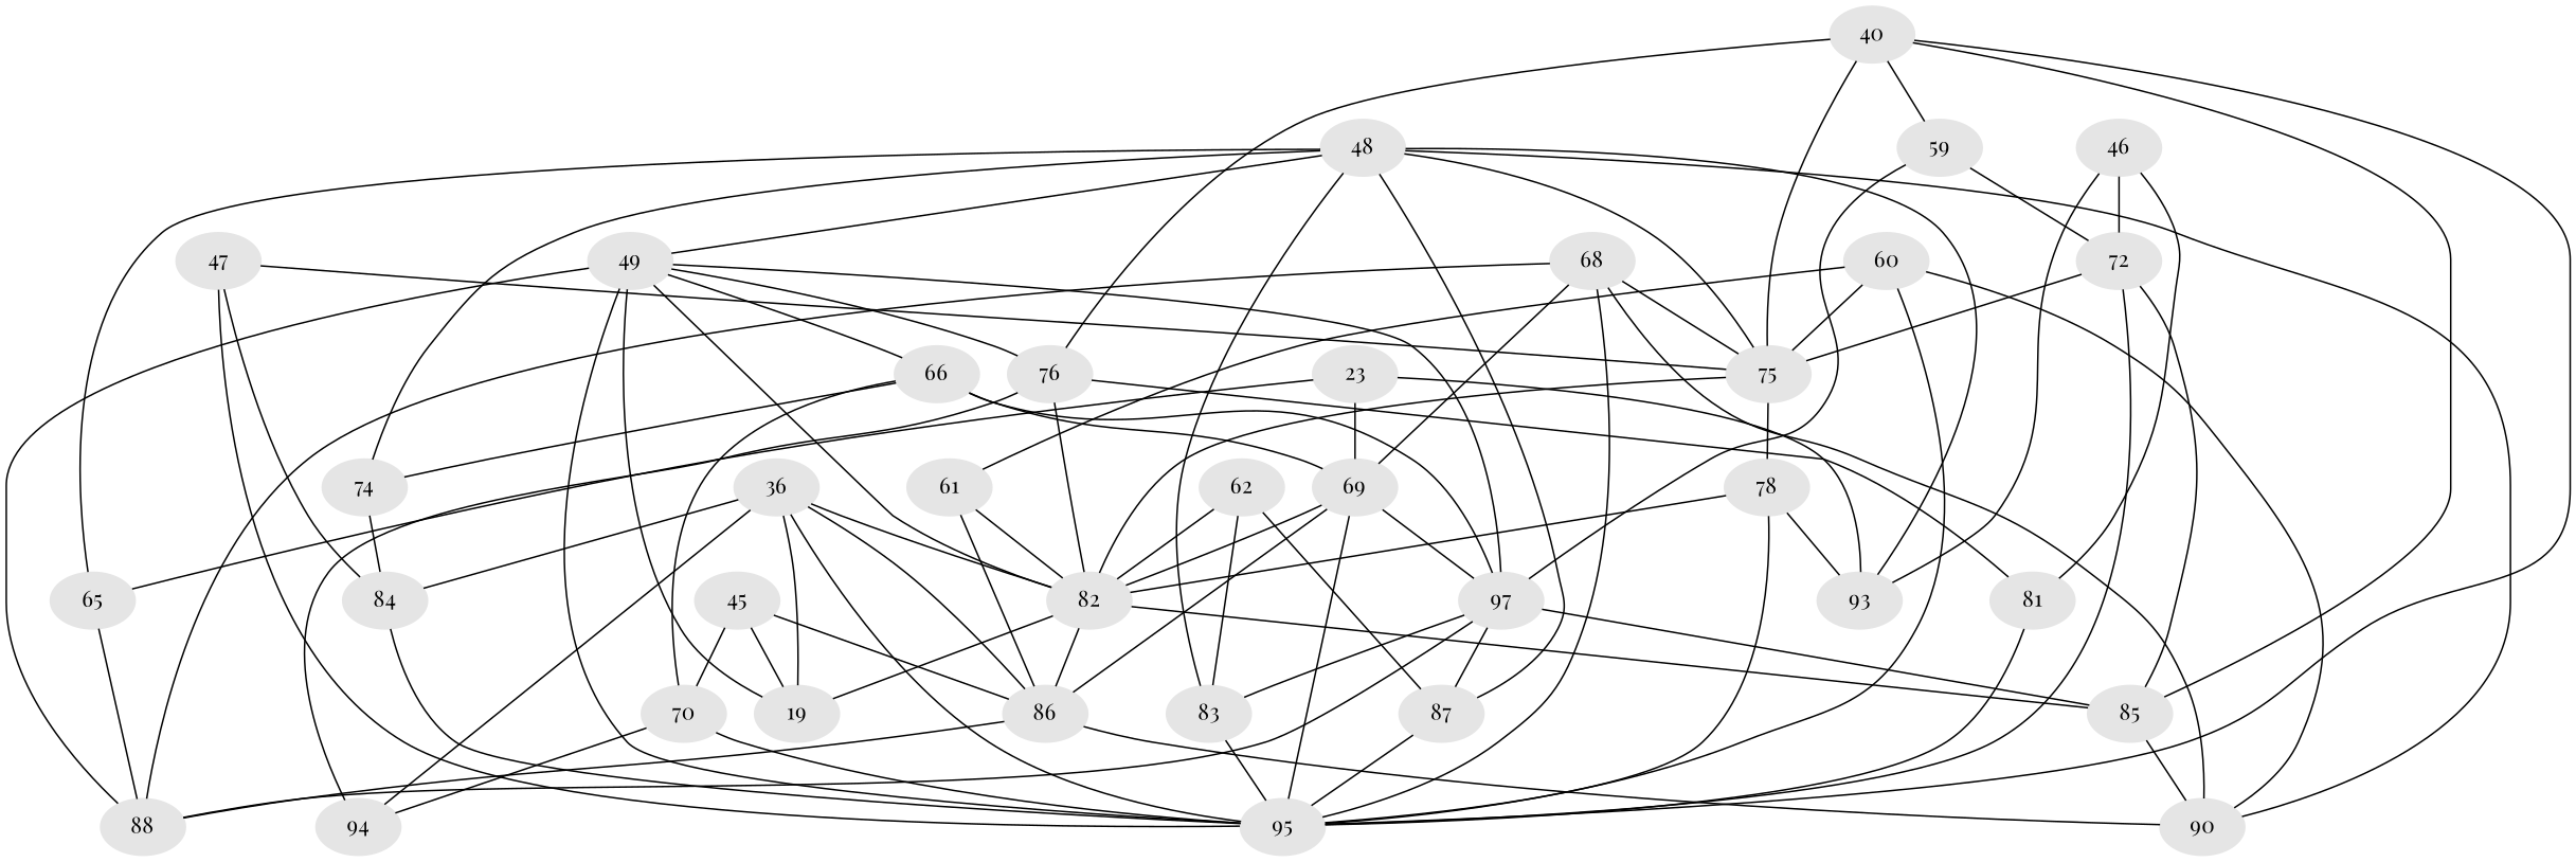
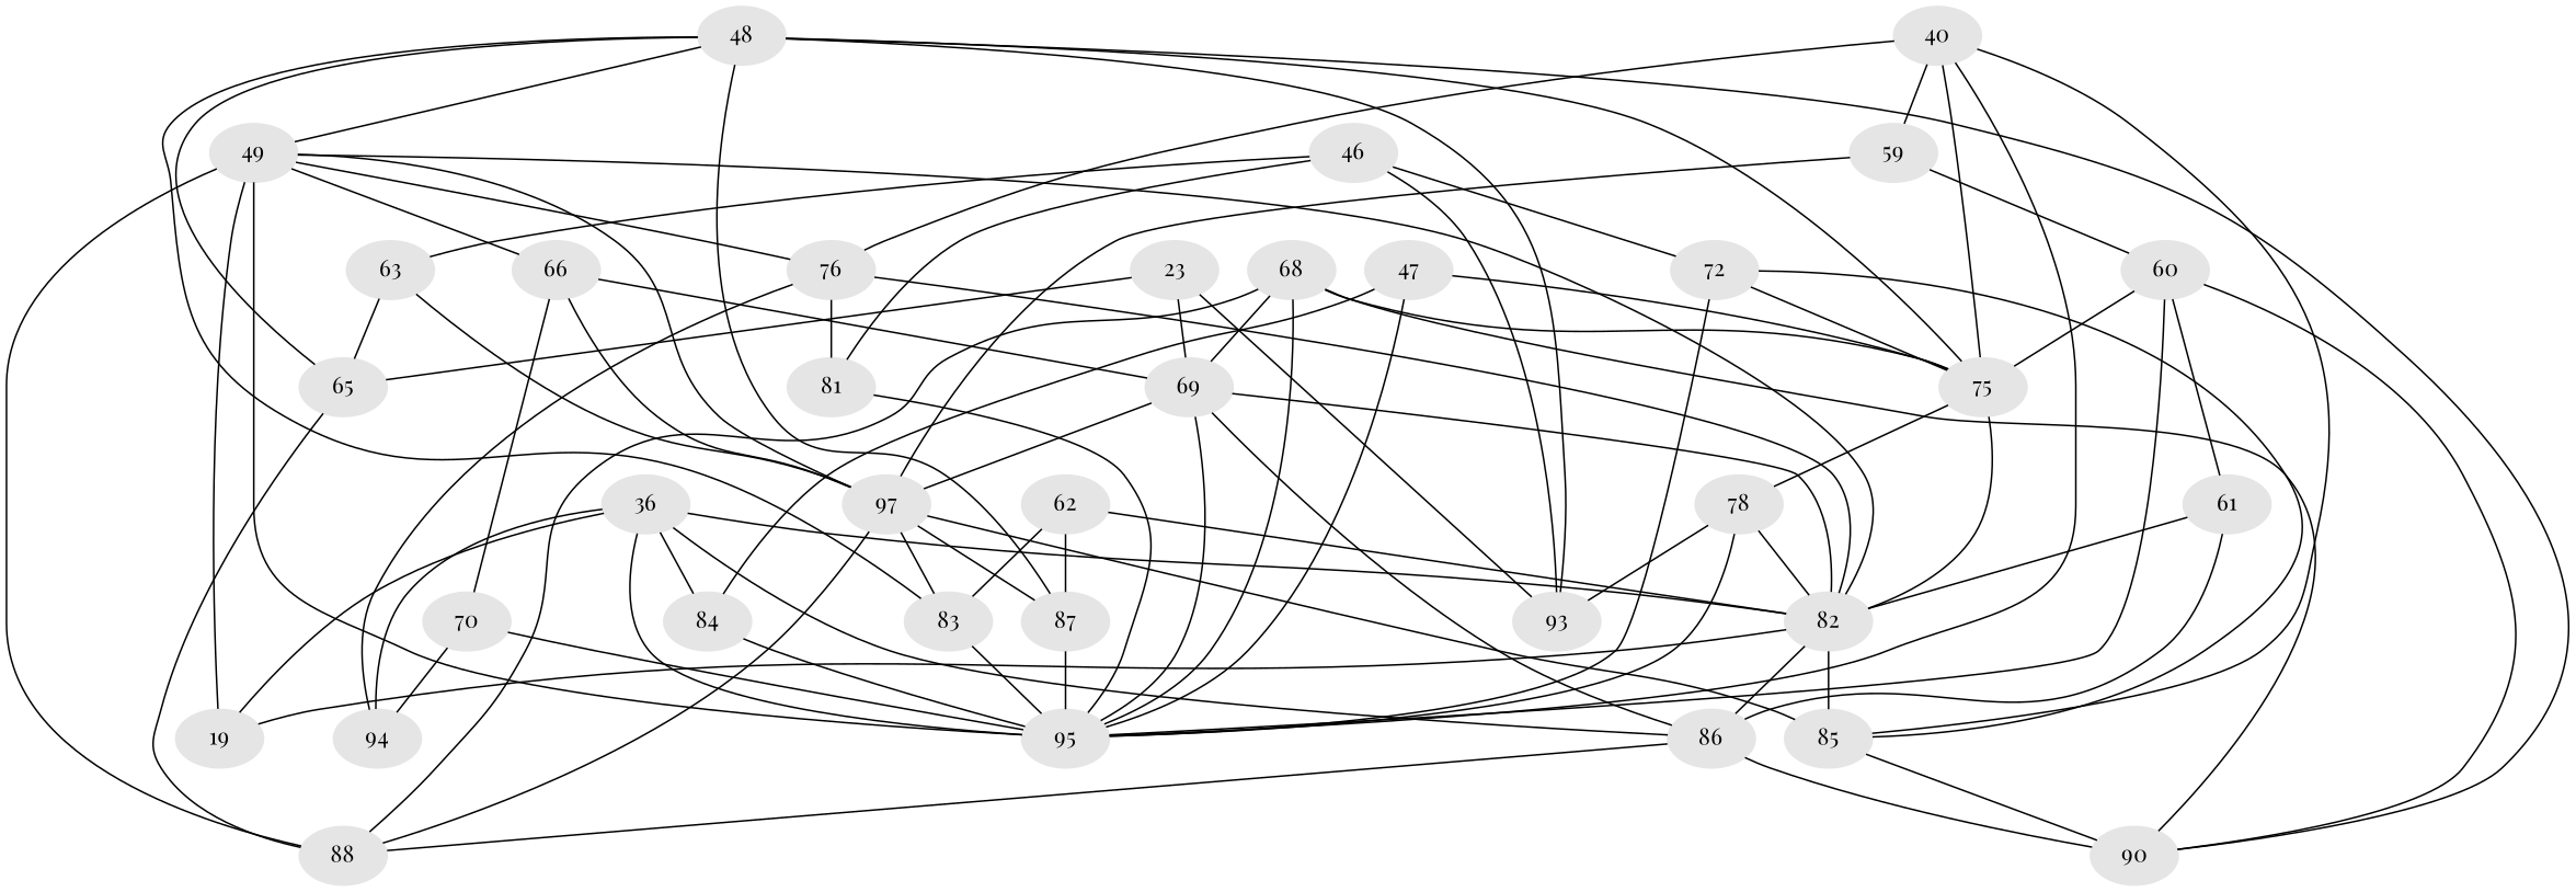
  graph {
    fontname="Playfair Display"
    node [color=gray90 fontname="Playfair Display" style=filled]
    edge [fontname="Playfair Display"]
    65 [super="+54"]
    88 [super="+3"]
    23
    69 [super="+31+58"]
    93
    82 [super="+29+30+53+34"]
    86 [super="+52"]
    95 [super="+44+92+64"]
    n9 [label=97 super="+56"]
    36 [super="+17+22"]
    84 [super="+80"]
    n12 [label=19 super="+37"]
    94
    85 [super="+79"]
    90 [super="+55"]
    40 [super="+8"]
    59
    75 [super="+9+43"]
    76 [super="+42"]
    72 [super="+4"]
    78 [super="+67"]
    81
    70 [super="+25"]
-   45
    46
+   63
    47
    48 [super="+2+32"]
    49 [super="+1+18+16"]
-   74
    83
    87 [super="+20"]
    66 [super="+50"]
    60
    61
    62
    68 [super="+57"]
    65 -- 88 [weight=2]
    23 -- 65
    23 -- 69 [weight=2]
    23 -- 93
    69 -- 82 [weight=3]
    69 -- 86
    69 -- 95 [weight=4]
    69 -- n9
    82 -- 86
    82 -- n12
    82 -- 85 [weight=2]
    86 -- 88
    86 -- 90 [weight=2]
    n9 -- 88
    n9 -- 85 [weight=3]
    n9 -- 83
    n9 -- 87
    36 -- 82 [weight=2]
    36 -- 86
    36 -- 95 [weight=2]
    36 -- 84
    36 -- n12
    36 -- 94
    84 -- 95
    85 -- 90
    40 -- 95
    40 -- 85
    40 -- 59
    40 -- 75
    40 -- 76 [weight=2]
    59 -- n9
-   59 -- 72 [weight=2]
+   59 -- 60 [weight=2]
    75 -- 82
    75 -- 78
    76 -- 82
    76 -- 94
    76 -- 81
    72 -- 95
    72 -- 85
    72 -- 75
    78 -- 93
    78 -- 82 [weight=3]
    78 -- 95
    81 -- 95 [weight=2]
    70 -- 95 [weight=5]
    70 -- 94
-   45 -- 86
-   45 -- n12 [weight=2]
-   45 -- 70
    46 -- 93
    46 -- 72
    46 -- 81
+   46 -- 63
+   63 -- 65 [weight=2]
+   63 -- n9
    47 -- 95
    47 -- 84 [weight=2]
    47 -- 75
    48 -- 65
    48 -- 93
    48 -- 90
    48 -- 75
    48 -- 49
-   48 -- 74
    48 -- 83
    48 -- 87
    49 -- 88
    49 -- 82
    49 -- 95 [weight=4]
    49 -- n9
    49 -- n12 [weight=2]
    49 -- 76
    49 -- 66
-   74 -- 84 [weight=2]
    83 -- 95
    87 -- 95 [weight=3]
    66 -- 69
    66 -- n9 [weight=2]
    66 -- 70
-   66 -- 74
    60 -- 95
    60 -- 90
    60 -- 75
    60 -- 61
    61 -- 82 [weight=2]
    61 -- 86
    62 -- 82
    62 -- 83
    62 -- 87
    68 -- 88
    68 -- 69 [weight=2]
    68 -- 95
    68 -- 90
    68 -- 75
  }
